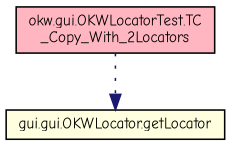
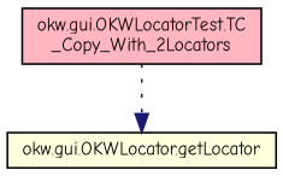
  digraph {
    rankdir=TB
    fontname="Comic Neue"
    node [color=black fontname="Comic Neue" fontsize=10 shape=record style=filled]
    n1 [fillcolor=lightpink fontcolor=black height=0.2 label="okw.gui.OKWLocatorTest.TC\l_Copy_With_2Locators" width=0.4]
-   n2 [fillcolor=lightyellow height=0.2 label="gui.gui.OKWLocator.getLocator" width=0.4]
+   n2 [fillcolor=lightyellow height=0.2 label="okw.gui.OKWLocator.getLocator" width=0.4]
    n1 -> n2 [color=midnightblue fontname="Comic Neue" fontsize=10 labelfontname=Helvetica labelfontsize=10 style=dotted]
  }
